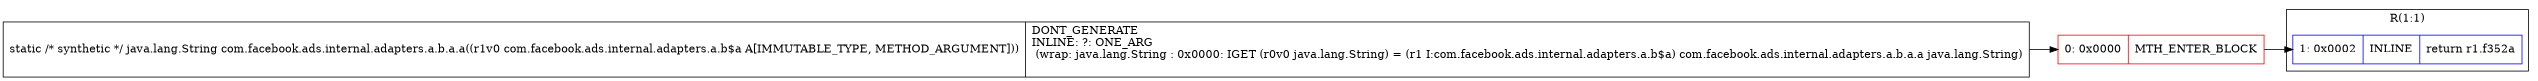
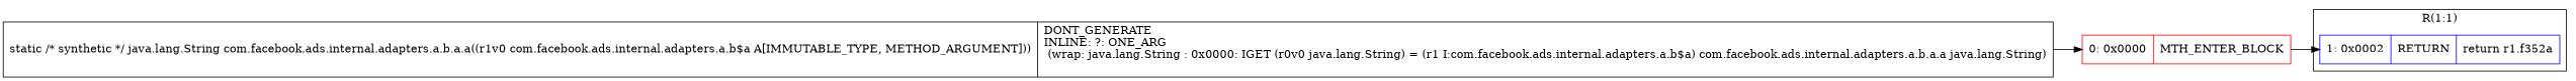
  digraph {
    rankdir=LR
    node [shape=record]
-   n1 [color=blue label="{1\:\ 0x0002|INLINE\l|return r1.f352a\l}"]
+   n1 [color=blue label="{1\:\ 0x0002|RETURN\l|return r1.f352a\l}"]
    n2 [color=red label="{0\:\ 0x0000|MTH_ENTER_BLOCK\l}"]
    n3 [label="{static \/* synthetic *\/ java.lang.String com.facebook.ads.internal.adapters.a.b.a.a((r1v0 com.facebook.ads.internal.adapters.a.b$a A[IMMUTABLE_TYPE, METHOD_ARGUMENT]))  | DONT_GENERATE\lINLINE: ?: ONE_ARG  \l  (wrap: java.lang.String : 0x0000: IGET  (r0v0 java.lang.String) = (r1 I:com.facebook.ads.internal.adapters.a.b$a) com.facebook.ads.internal.adapters.a.b.a.a java.lang.String)\l\l}"]
    subgraph cluster_1 {
      label="R(1:1)"
      n1
    }
    n2 -> n1
    n3 -> n2
  }
